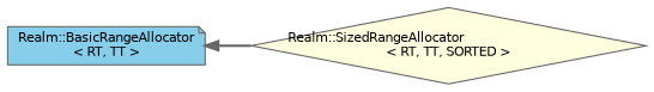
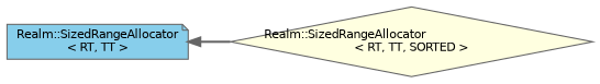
  digraph {
    rankdir=LR
    node [color=grey40 fontname=Helvetica fontsize=10 style=filled]
-   n1 [fillcolor=skyblue height=0.2 label="Realm::BasicRangeAllocator\l\< RT, TT \>" shape=note width=0.4]
+   n1 [fillcolor=skyblue height=0.2 label="Realm::SizedRangeAllocator\l\< RT, TT \>" shape=note width=0.4]
    n2 [fillcolor=lightyellow height=0.2 label="Realm::SizedRangeAllocator\l\< RT, TT, SORTED \>" shape=diamond width=0.4]
    n1 -> n2 [color=gray40 dir=back fontname=Helvetica fontsize=10 labelfontname=Helvetica labelfontsize=10 style=bold]
  }
